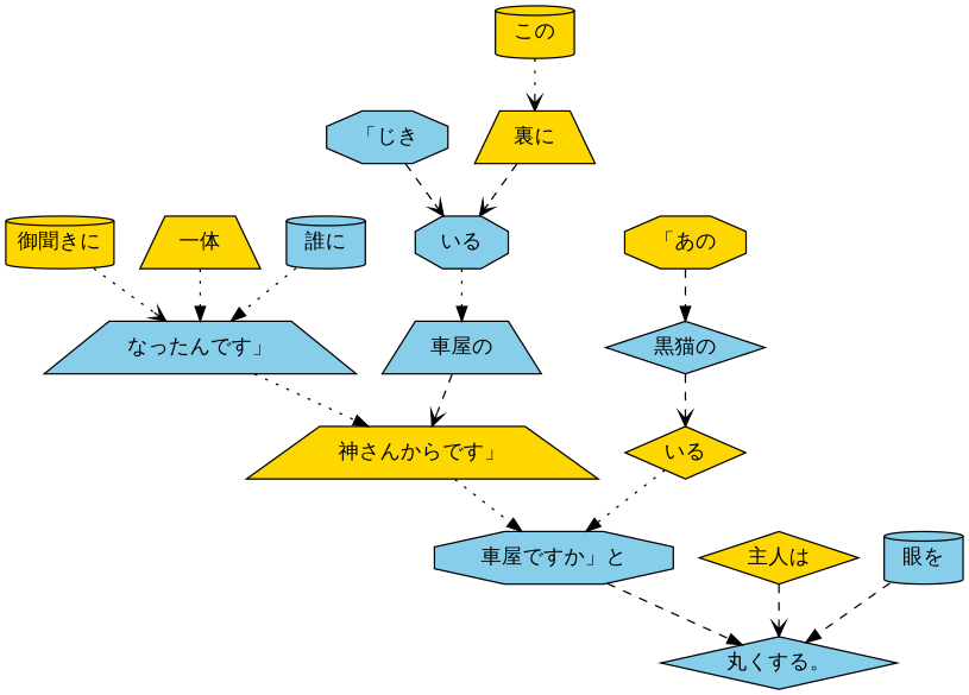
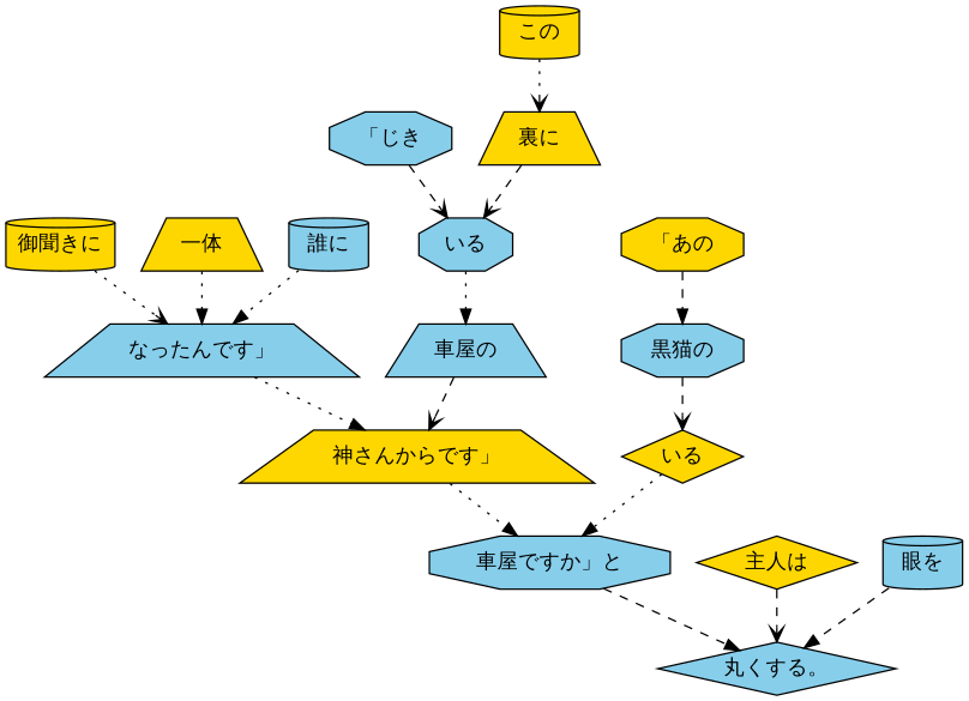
  digraph {
    node [fillcolor=skyblue shape=trapezium style=filled]
    edge [arrowhead=normal style=dotted]
    n1 [fillcolor=gold label="一体"]
    n2 [label="なったんです」"]
    n3 [fillcolor=gold label="神さんからです」"]
    n4 [label="誰に" shape=cylinder]
    n5 [fillcolor=gold label="御聞きに" shape=cylinder]
    n6 [label="車屋ですか」と" shape=octagon]
    n7 [label="「じき" shape=octagon]
    n8 [label="いる" shape=octagon]
    n9 [label="車屋の"]
    n10 [fillcolor=gold label="この" shape=cylinder]
    n11 [fillcolor=gold label="裏に"]
    n12 [label="丸くする。" shape=diamond]
    n13 [fillcolor=gold label="「あの" shape=octagon]
-   n14 [label="黒猫の" shape=diamond]
+   n14 [label="黒猫の" shape=octagon]
    n15 [fillcolor=gold label="いる" shape=diamond]
    n16 [fillcolor=gold label="主人は" shape=diamond]
    n17 [label="眼を" shape=cylinder]
    n1 -> n2
    n2 -> n3
    n3 -> n6
    n4 -> n2
    n5 -> n2 [arrowhead=vee]
    n6 -> n12 [style=dashed]
    n7 -> n8 [arrowhead=vee style=dashed]
    n8 -> n9
    n9 -> n3 [arrowhead=vee style=dashed]
    n10 -> n11 [arrowhead=vee]
    n11 -> n8 [arrowhead=vee style=dashed]
    n13 -> n14 [style=dashed]
    n14 -> n15 [arrowhead=vee style=dashed]
    n15 -> n6
    n16 -> n12 [arrowhead=vee style=dashed]
    n17 -> n12 [style=dashed]
  }
